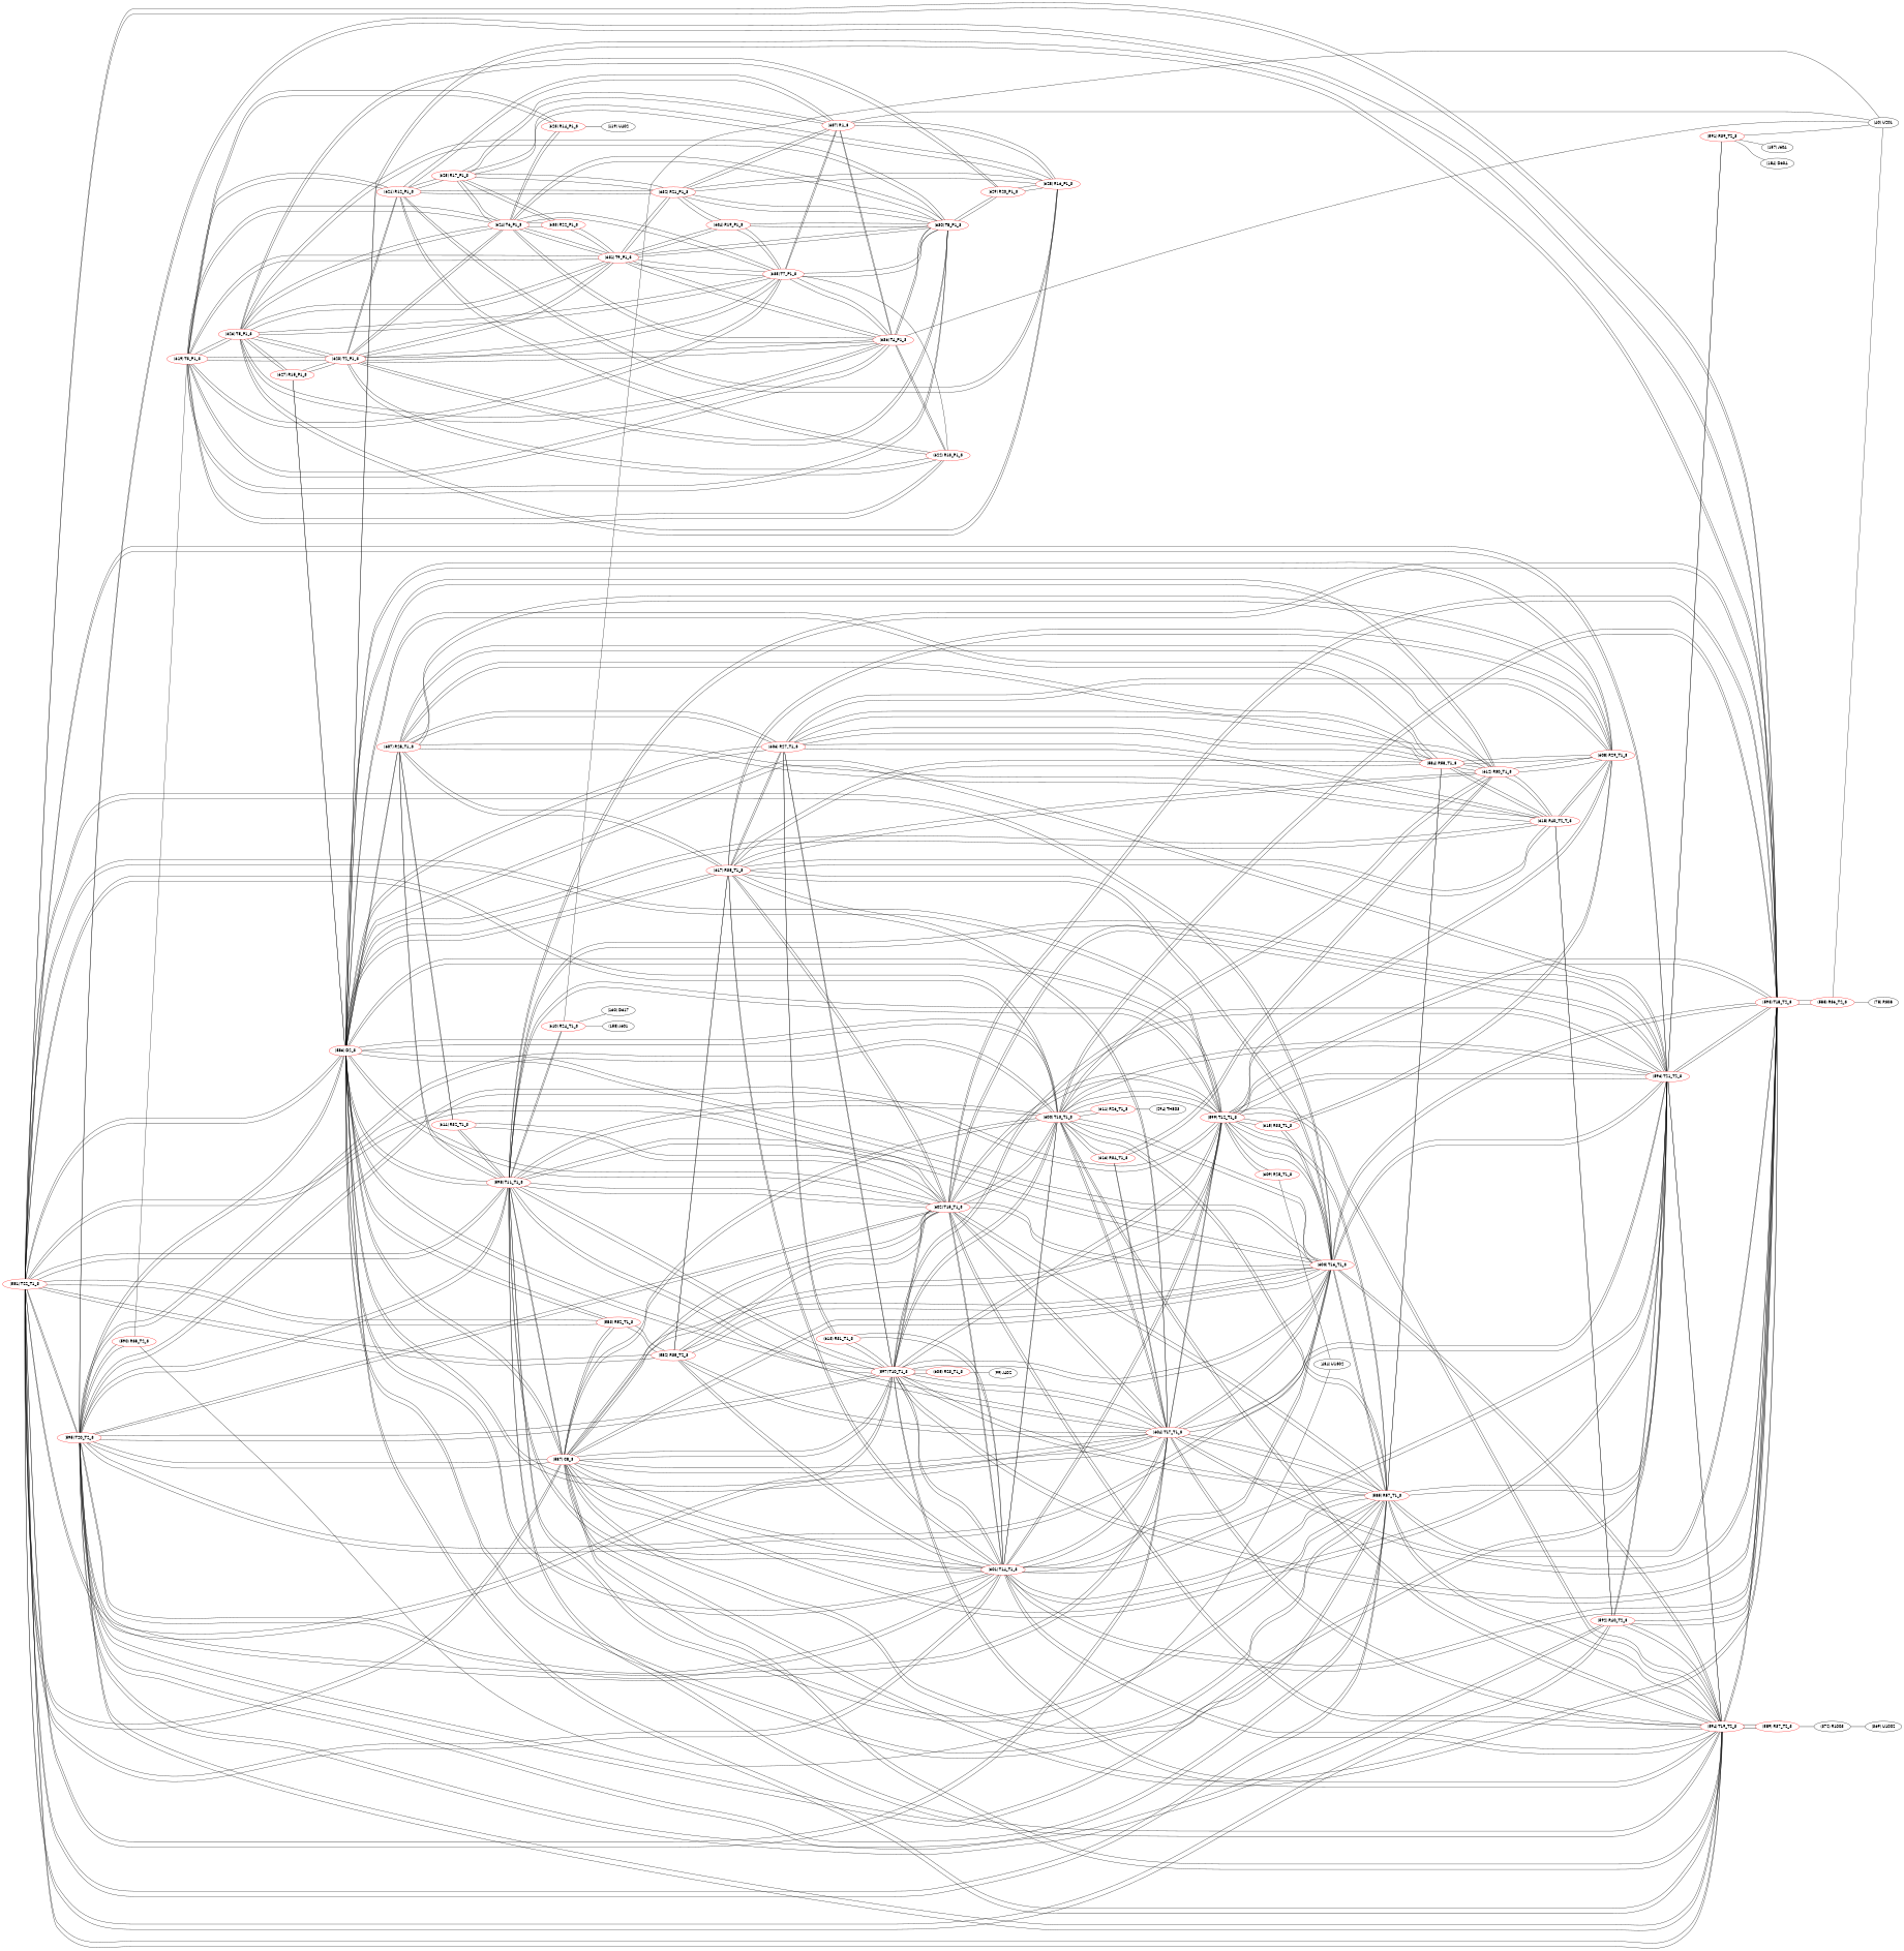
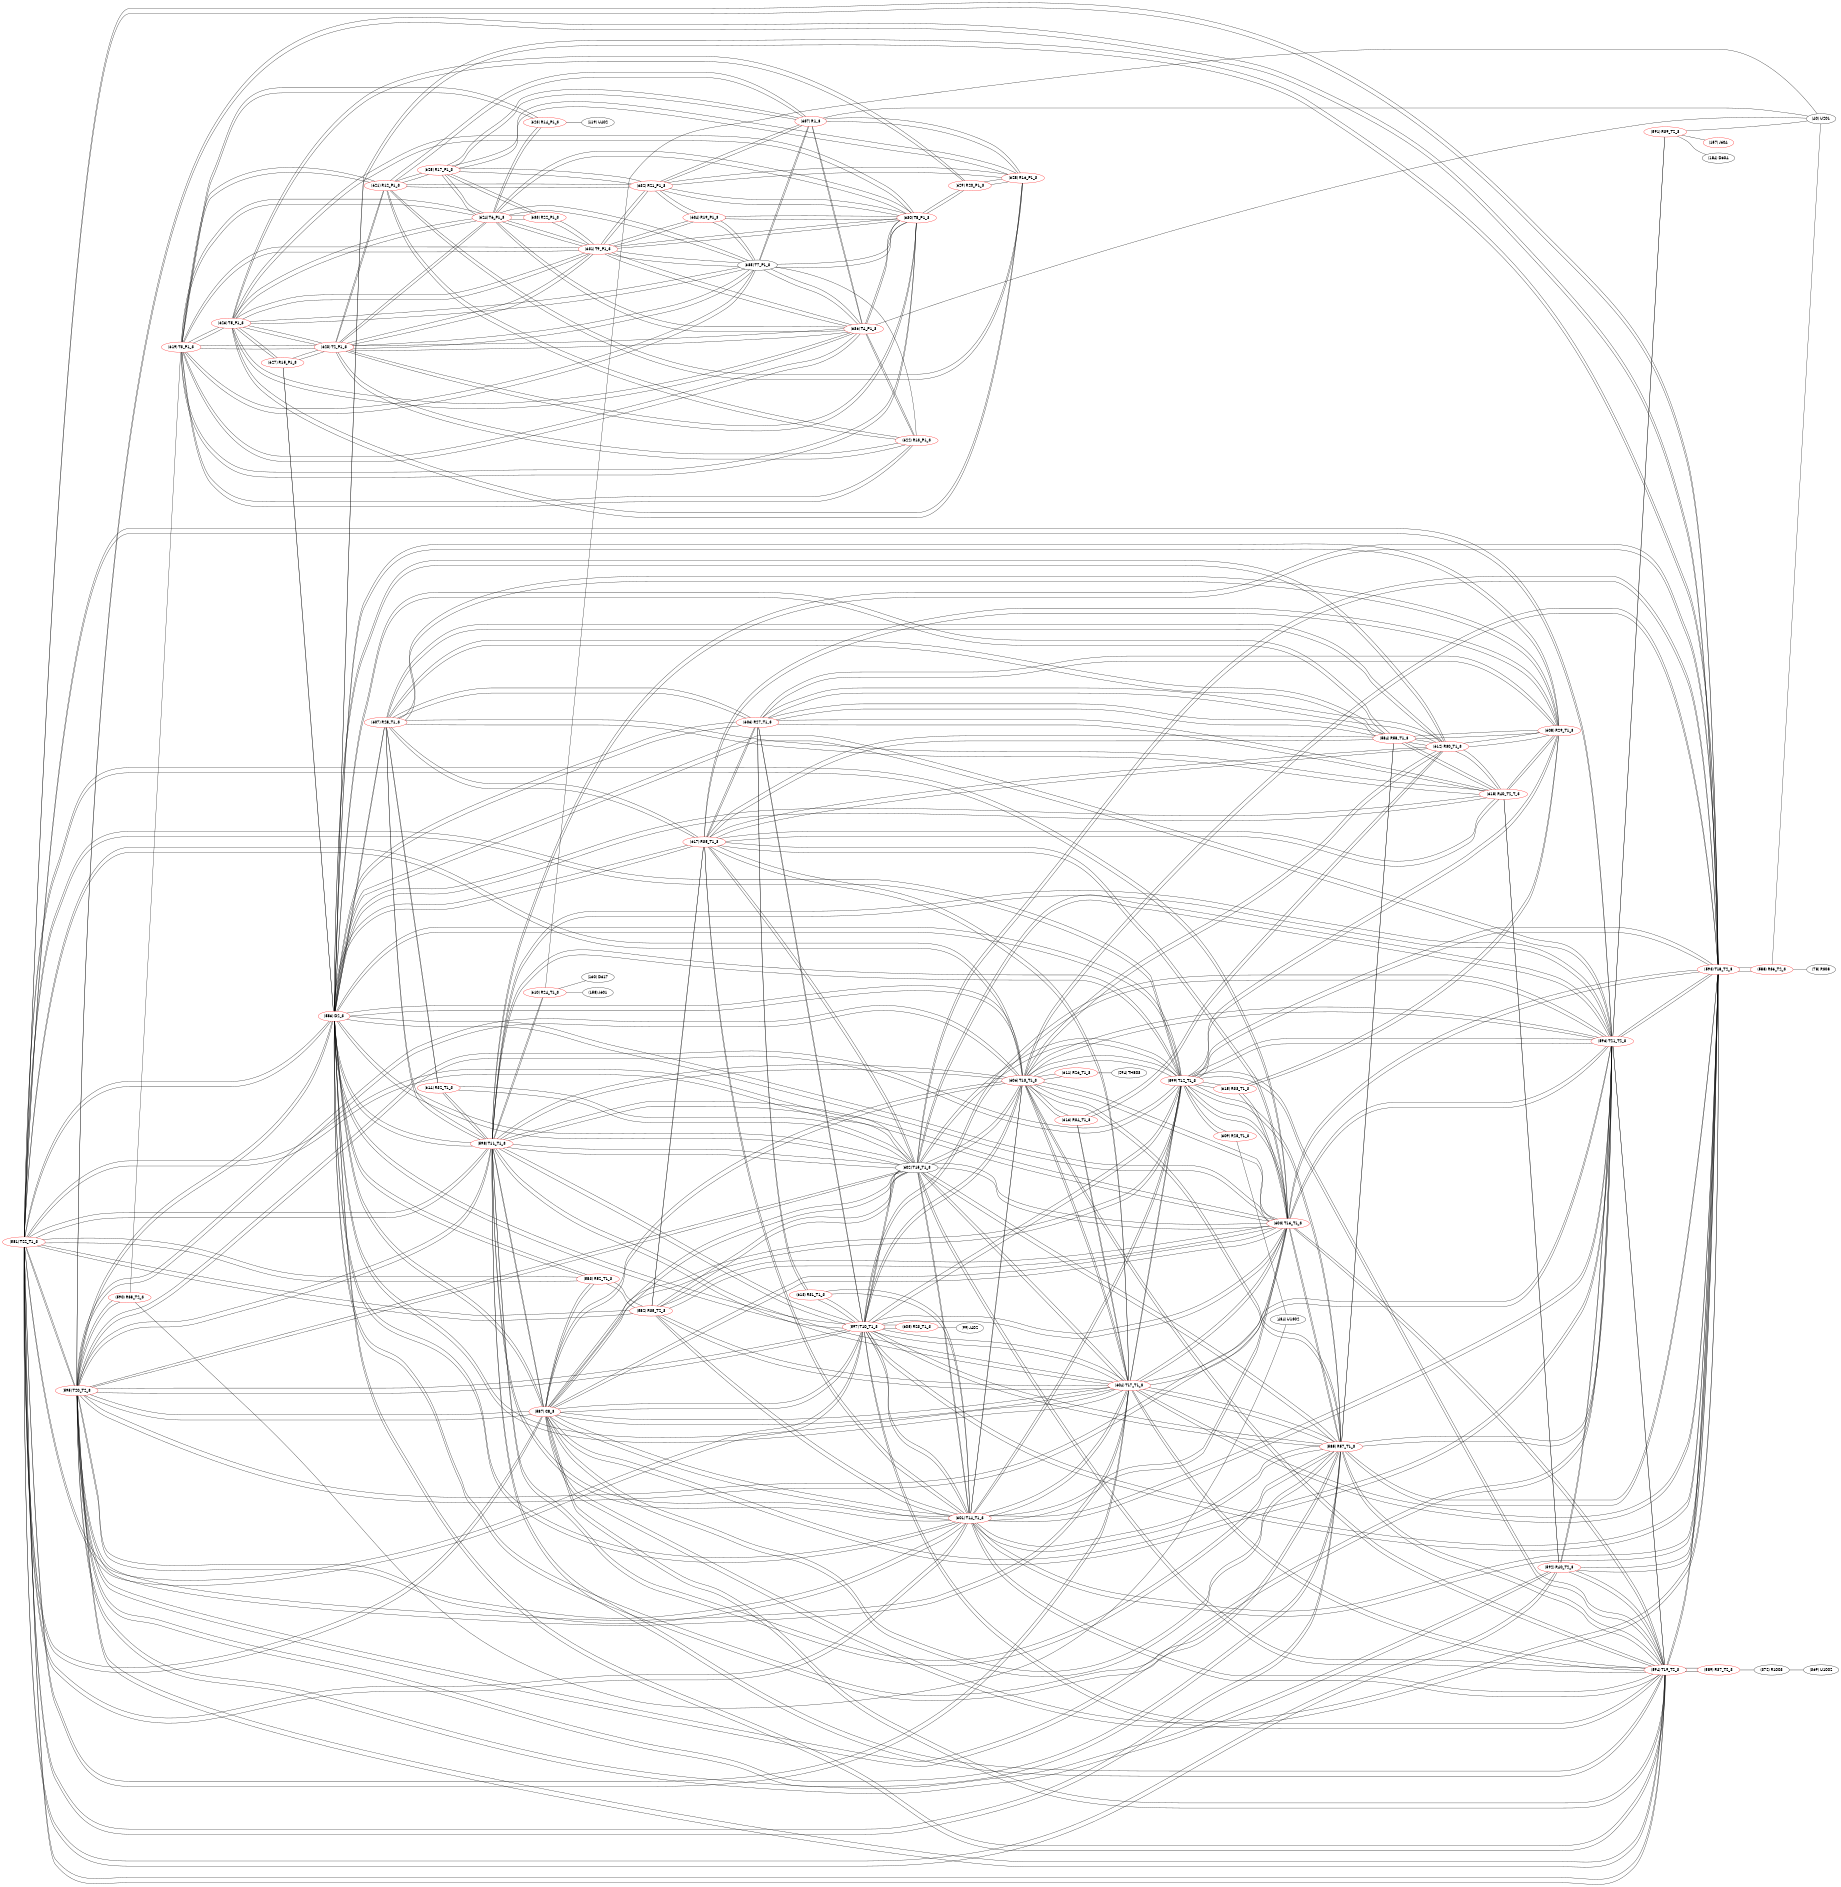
  graph {
    fontname=Lato
    rankdir=LR
    node [color=red fontname=Lato]
    edge [fontname=Lato]
    n1 [label="(581) T22_T1_3"]
    n2 [label="(595) T20_T2_3"]
    n3 [label="(593) T18_T2_3"]
    n4 [label="(594) T19_T2_3"]
    n5 [label="(596) T21_T2_3"]
    n6 [label="(585) R57_T1_3"]
    n7 [label="(586) D2_3"]
    n8 [label="(598) T11_T1_3"]
    n9 [label="(603) T16_T1_3"]
    n10 [label="(604) T17_T1_3"]
    n11 [label="(597) T10_T1_3"]
    n12 [label="(599) T12_T1_3"]
-   n13 [label="(600) T13_T1_3"]
+   n13 [label="(606) T13_T1_3"]
    n14 [label="(601) T14_T1_3"]
-   n15 [label="(602) T15_T1_3"]
+   n15 [color=black label="(602) T15_T1_3"]
    n16 [label="(587) C8_3"]
    n17 [label="(592) R40_T2_3"]
    n18 [label="(583) R52_T1_3"]
    n19 [label="(582) R35_T2_3"]
    n20 [label="(590) R38_T2_3"]
    n21 [label="(588) R36_T2_3"]
    n22 [label="(589) R37_T2_3"]
    n23 [label="(591) R39_T2_3"]
    n24 [label="(584) R58_T1_3"]
    n25 [label="(617) R35_T1_3"]
    n26 [label="(608) R29_T1_3"]
    n27 [label="(618) R40_T2_T_3"]
    n28 [label="(612) R30_T1_3"]
    n29 [label="(606) R27_T1_3"]
    n30 [label="(607) R28_T1_3"]
    n31 [label="(627) R15_P1_3"]
    n32 [label="(610) R24_T1_3"]
    n33 [label="(614) R32_T1_3"]
    n34 [label="(615) R33_T1_3"]
    n35 [label="(616) R34_T1_3"]
    n36 [label="(605) R23_T1_3"]
    n37 [label="(613) R31_T1_3"]
    n38 [label="(609) R25_T1_3"]
    n39 [label="(611) R26_T1_3"]
    n40 [label="(434) U1302" color=""]
    n41 [label="(619) T3_P1_3"]
    n42 [label="(78) R308" color=""]
    n43 [label="(40) U201" color=""]
    n44 [label="(372) R1003" color=""]
-   n45 [label="(157) J604" color=""]
+   n45 [label="(157) J604"]
    n46 [label="(184) D604" color=""]
    n47 [label="(626) T5_P1_3"]
    n48 [label="(620) T2_P1_3"]
    n49 [label="(160) D617" color=""]
    n50 [label="(158) J601" color=""]
    n51 [label="(99) J402" color=""]
    n52 [label="(294) TH803" color=""]
    n53 [label="(636) T4_P1_3"]
-   n54 [label="(635) T7_P1_3"]
+   n54 [color=black label="(635) T7_P1_3"]
    n55 [label="(631) T9_P1_3"]
    n56 [label="(630) T8_P1_3"]
    n57 [label="(624) T6_P1_3"]
    n58 [label="(628) R16_P1_3"]
    n59 [label="(629) R20_P1_3"]
    n60 [label="(622) R13_P1_3"]
    n61 [label="(621) R12_P1_3"]
    n62 [label="(369) U1002" color=""]
    n63 [label="(623) R14_P1_3"]
    n64 [label="(637) R1_3"]
    n65 [label="(634) R19_P1_3"]
    n66 [label="(632) R21_P1_3"]
    n67 [label="(633) R22_P1_3"]
    n68 [label="(625) R17_P1_3"]
    n69 [label="(119) U402" color=""]
    n1 -- n2
    n1 -- n3
    n1 -- n4
    n1 -- n5
    n1 -- n6
    n1 -- n7
    n1 -- n8
    n1 -- n9
    n1 -- n10
    n1 -- n11
    n1 -- n12
    n1 -- n13
    n1 -- n14
    n1 -- n15
    n1 -- n16
    n1 -- n17
    n1 -- n18
    n1 -- n19
    n2 -- n1
    n2 -- n3
    n2 -- n4
    n2 -- n5
    n2 -- n6
    n2 -- n7
    n2 -- n8
    n2 -- n9
    n2 -- n10
    n2 -- n11
    n2 -- n12
    n2 -- n13
    n2 -- n14
    n2 -- n15
    n2 -- n16
    n2 -- n17
    n2 -- n20
    n3 -- n1
    n3 -- n2
    n3 -- n4
    n3 -- n5
    n3 -- n6
    n3 -- n7
    n3 -- n8
    n3 -- n9
    n3 -- n10
    n3 -- n11
    n3 -- n12
    n3 -- n13
    n3 -- n14
    n3 -- n15
    n3 -- n16
    n3 -- n17
    n3 -- n21
    n4 -- n1
    n4 -- n2
    n4 -- n3
    n4 -- n5
    n4 -- n6
    n4 -- n7
    n4 -- n8
    n4 -- n9
    n4 -- n10
    n4 -- n11
    n4 -- n12
    n4 -- n13
    n4 -- n14
    n4 -- n15
    n4 -- n16
    n4 -- n17
    n4 -- n22
    n5 -- n1
    n5 -- n2
    n5 -- n3
    n5 -- n4
    n5 -- n6
    n5 -- n7
    n5 -- n8
    n5 -- n9
    n5 -- n10
    n5 -- n11
    n5 -- n12
    n5 -- n13
    n5 -- n14
    n5 -- n15
    n5 -- n16
    n5 -- n17
    n5 -- n23
    n6 -- n1
    n6 -- n2
    n6 -- n3
    n6 -- n4
    n6 -- n5
    n6 -- n7
    n6 -- n8
    n6 -- n9
    n6 -- n10
    n6 -- n11
    n6 -- n12
    n6 -- n13
    n6 -- n14
    n6 -- n15
    n6 -- n16
    n6 -- n24
    n7 -- n1
    n7 -- n2
    n7 -- n3
    n7 -- n4
    n7 -- n5
    n7 -- n6
    n7 -- n8
    n7 -- n9
    n7 -- n10
    n7 -- n11
    n7 -- n12
    n7 -- n13
    n7 -- n14
    n7 -- n15
    n7 -- n16
    n7 -- n18
    n7 -- n24
    n7 -- n25
    n7 -- n26
    n7 -- n27
    n7 -- n28
    n7 -- n29
    n7 -- n30
    n7 -- n31
    n8 -- n1
    n8 -- n2
    n8 -- n3
    n8 -- n4
    n8 -- n5
    n8 -- n6
    n8 -- n7
    n8 -- n9
    n8 -- n10
    n8 -- n11
    n8 -- n12
    n8 -- n13
    n8 -- n14
    n8 -- n15
    n8 -- n16
    n8 -- n30
    n8 -- n32
    n8 -- n33
    n9 -- n1
    n9 -- n2
    n9 -- n3
    n9 -- n4
    n9 -- n5
    n9 -- n6
    n9 -- n7
    n9 -- n8
    n9 -- n10
    n9 -- n11
    n9 -- n12
    n9 -- n13
    n9 -- n14
    n9 -- n15
    n9 -- n16
    n9 -- n19
    n9 -- n25
    n9 -- n34
    n10 -- n1
    n10 -- n2
    n10 -- n3
    n10 -- n4
    n10 -- n5
    n10 -- n6
    n10 -- n7
    n10 -- n8
    n10 -- n9
    n10 -- n11
    n10 -- n12
    n10 -- n13
    n10 -- n14
    n10 -- n15
    n10 -- n16
    n10 -- n19
    n10 -- n25
    n10 -- n35
    n11 -- n1
    n11 -- n2
    n11 -- n3
    n11 -- n4
    n11 -- n5
    n11 -- n6
    n11 -- n7
    n11 -- n8
    n11 -- n9
    n11 -- n10
    n11 -- n12
    n11 -- n13
    n11 -- n14
    n11 -- n15
    n11 -- n16
    n11 -- n29
    n11 -- n36
    n11 -- n37
    n12 -- n1
    n12 -- n2
    n12 -- n3
    n12 -- n4
    n12 -- n5
    n12 -- n6
    n12 -- n7
    n12 -- n8
    n12 -- n9
    n12 -- n10
    n12 -- n11
    n12 -- n13
    n12 -- n14
    n12 -- n15
    n12 -- n16
    n12 -- n26
    n12 -- n34
    n12 -- n38
    n13 -- n1
    n13 -- n2
    n13 -- n3
    n13 -- n4
    n13 -- n5
    n13 -- n6
    n13 -- n7
    n13 -- n8
    n13 -- n9
    n13 -- n10
    n13 -- n11
    n13 -- n12
    n13 -- n14
    n13 -- n15
    n13 -- n16
    n13 -- n28
    n13 -- n35
    n13 -- n39
    n14 -- n1
    n14 -- n2
    n14 -- n3
    n14 -- n4
    n14 -- n5
    n14 -- n6
    n14 -- n7
    n14 -- n8
    n14 -- n9
    n14 -- n10
    n14 -- n11
    n14 -- n12
    n14 -- n13
    n14 -- n15
    n14 -- n16
    n14 -- n19
    n14 -- n25
    n14 -- n37
    n15 -- n1
    n15 -- n2
    n15 -- n3
    n15 -- n4
    n15 -- n5
    n15 -- n6
    n15 -- n7
    n15 -- n8
    n15 -- n9
    n15 -- n10
    n15 -- n11
    n15 -- n12
    n15 -- n13
    n15 -- n14
    n15 -- n16
    n15 -- n19
    n15 -- n25
    n15 -- n33
    n16 -- n1
    n16 -- n2
    n16 -- n3
    n16 -- n4
    n16 -- n5
    n16 -- n6
    n16 -- n7
    n16 -- n8
    n16 -- n9
    n16 -- n10
    n16 -- n11
    n16 -- n12
    n16 -- n13
    n16 -- n14
    n16 -- n15
    n16 -- n18
    n17 -- n1
    n17 -- n2
    n17 -- n3
    n17 -- n4
    n17 -- n5
    n17 -- n27
    n18 -- n1
    n18 -- n7
    n18 -- n16
    n18 -- n19
    n19 -- n1
    n19 -- n9
    n19 -- n10
    n19 -- n14
    n19 -- n15
    n19 -- n18
    n19 -- n25
    n20 -- n2
    n20 -- n40
    n20 -- n41
    n21 -- n3
    n21 -- n42
    n21 -- n43
    n22 -- n4
    n22 -- n44
    n23 -- n5
    n23 -- n43
    n23 -- n45
    n23 -- n46
    n24 -- n6
    n24 -- n7
    n24 -- n25
    n24 -- n26
    n24 -- n27
    n24 -- n28
    n24 -- n29
    n24 -- n30
    n25 -- n7
    n25 -- n9
    n25 -- n10
    n25 -- n14
    n25 -- n15
    n25 -- n19
    n25 -- n24
    n25 -- n26
    n25 -- n27
    n25 -- n28
    n25 -- n29
    n25 -- n30
    n26 -- n7
    n26 -- n12
    n26 -- n24
    n26 -- n25
    n26 -- n27
    n26 -- n28
    n26 -- n29
    n26 -- n30
    n26 -- n34
    n27 -- n7
    n27 -- n17
    n27 -- n24
    n27 -- n25
    n27 -- n26
    n27 -- n28
    n27 -- n29
    n27 -- n30
    n28 -- n7
    n28 -- n13
    n28 -- n24
    n28 -- n25
    n28 -- n26
    n28 -- n27
    n28 -- n29
    n28 -- n30
    n28 -- n35
    n29 -- n7
    n29 -- n11
    n29 -- n24
    n29 -- n25
    n29 -- n26
    n29 -- n27
    n29 -- n28
    n29 -- n30
    n29 -- n37
    n30 -- n7
    n30 -- n8
    n30 -- n24
    n30 -- n25
    n30 -- n26
    n30 -- n27
    n30 -- n28
    n30 -- n29
    n30 -- n33
    n31 -- n7
    n31 -- n47
    n31 -- n48
    n32 -- n8
    n32 -- n43
    n32 -- n49
    n32 -- n50
    n33 -- n8
    n33 -- n15
    n33 -- n30
    n34 -- n9
    n34 -- n12
    n34 -- n26
    n35 -- n10
    n35 -- n13
    n35 -- n28
    n36 -- n11
    n36 -- n51
    n37 -- n11
    n37 -- n14
    n37 -- n29
    n38 -- n12
    n38 -- n40
    n39 -- n13
    n39 -- n52
    n41 -- n47
    n41 -- n48
    n41 -- n53
    n41 -- n54
    n41 -- n55
    n41 -- n56
    n41 -- n57
    n41 -- n60
    n41 -- n61
    n41 -- n63
    n44 -- n62
    n47 -- n31
    n47 -- n41
    n47 -- n48
    n47 -- n53
    n47 -- n54
    n47 -- n55
    n47 -- n56
    n47 -- n57
    n47 -- n58
    n47 -- n59
    n48 -- n31
    n48 -- n41
    n48 -- n47
    n48 -- n53
    n48 -- n54
    n48 -- n55
    n48 -- n56
    n48 -- n57
    n48 -- n60
    n48 -- n61
    n53 -- n41
    n53 -- n43
    n53 -- n47
    n53 -- n48
    n53 -- n54
    n53 -- n55
    n53 -- n56
    n53 -- n57
    n53 -- n60
    n53 -- n64
    n54 -- n41
    n54 -- n47
    n54 -- n48
    n54 -- n53
    n54 -- n55
    n54 -- n56
    n54 -- n57
    n54 -- n60
    n54 -- n64
    n54 -- n65
    n55 -- n41
    n55 -- n47
    n55 -- n48
    n55 -- n53
    n55 -- n54
    n55 -- n56
    n55 -- n57
    n55 -- n65
    n55 -- n66
    n55 -- n67
    n56 -- n41
    n56 -- n47
    n56 -- n48
    n56 -- n53
    n56 -- n54
    n56 -- n55
    n56 -- n57
    n56 -- n59
    n56 -- n65
    n56 -- n66
    n57 -- n41
    n57 -- n47
    n57 -- n48
    n57 -- n53
    n57 -- n54
    n57 -- n55
    n57 -- n56
    n57 -- n63
    n57 -- n67
    n57 -- n68
    n58 -- n47
    n58 -- n59
    n58 -- n61
    n58 -- n64
    n58 -- n66
    n58 -- n68
    n59 -- n47
    n59 -- n56
    n59 -- n58
    n60 -- n41
    n60 -- n48
    n60 -- n53
    n60 -- n61
    n61 -- n41
    n61 -- n48
    n61 -- n58
    n61 -- n60
    n61 -- n64
    n61 -- n66
    n61 -- n68
    n63 -- n41
    n63 -- n57
    n63 -- n69
    n64 -- n43
    n64 -- n53
    n64 -- n54
    n64 -- n58
    n64 -- n61
    n64 -- n66
    n64 -- n68
    n65 -- n54
    n65 -- n55
    n65 -- n56
    n65 -- n66
    n66 -- n55
    n66 -- n56
    n66 -- n58
    n66 -- n61
    n66 -- n64
    n66 -- n65
    n66 -- n68
    n67 -- n55
    n67 -- n57
    n67 -- n68
    n68 -- n57
    n68 -- n58
    n68 -- n61
    n68 -- n64
    n68 -- n66
    n68 -- n67
  }
